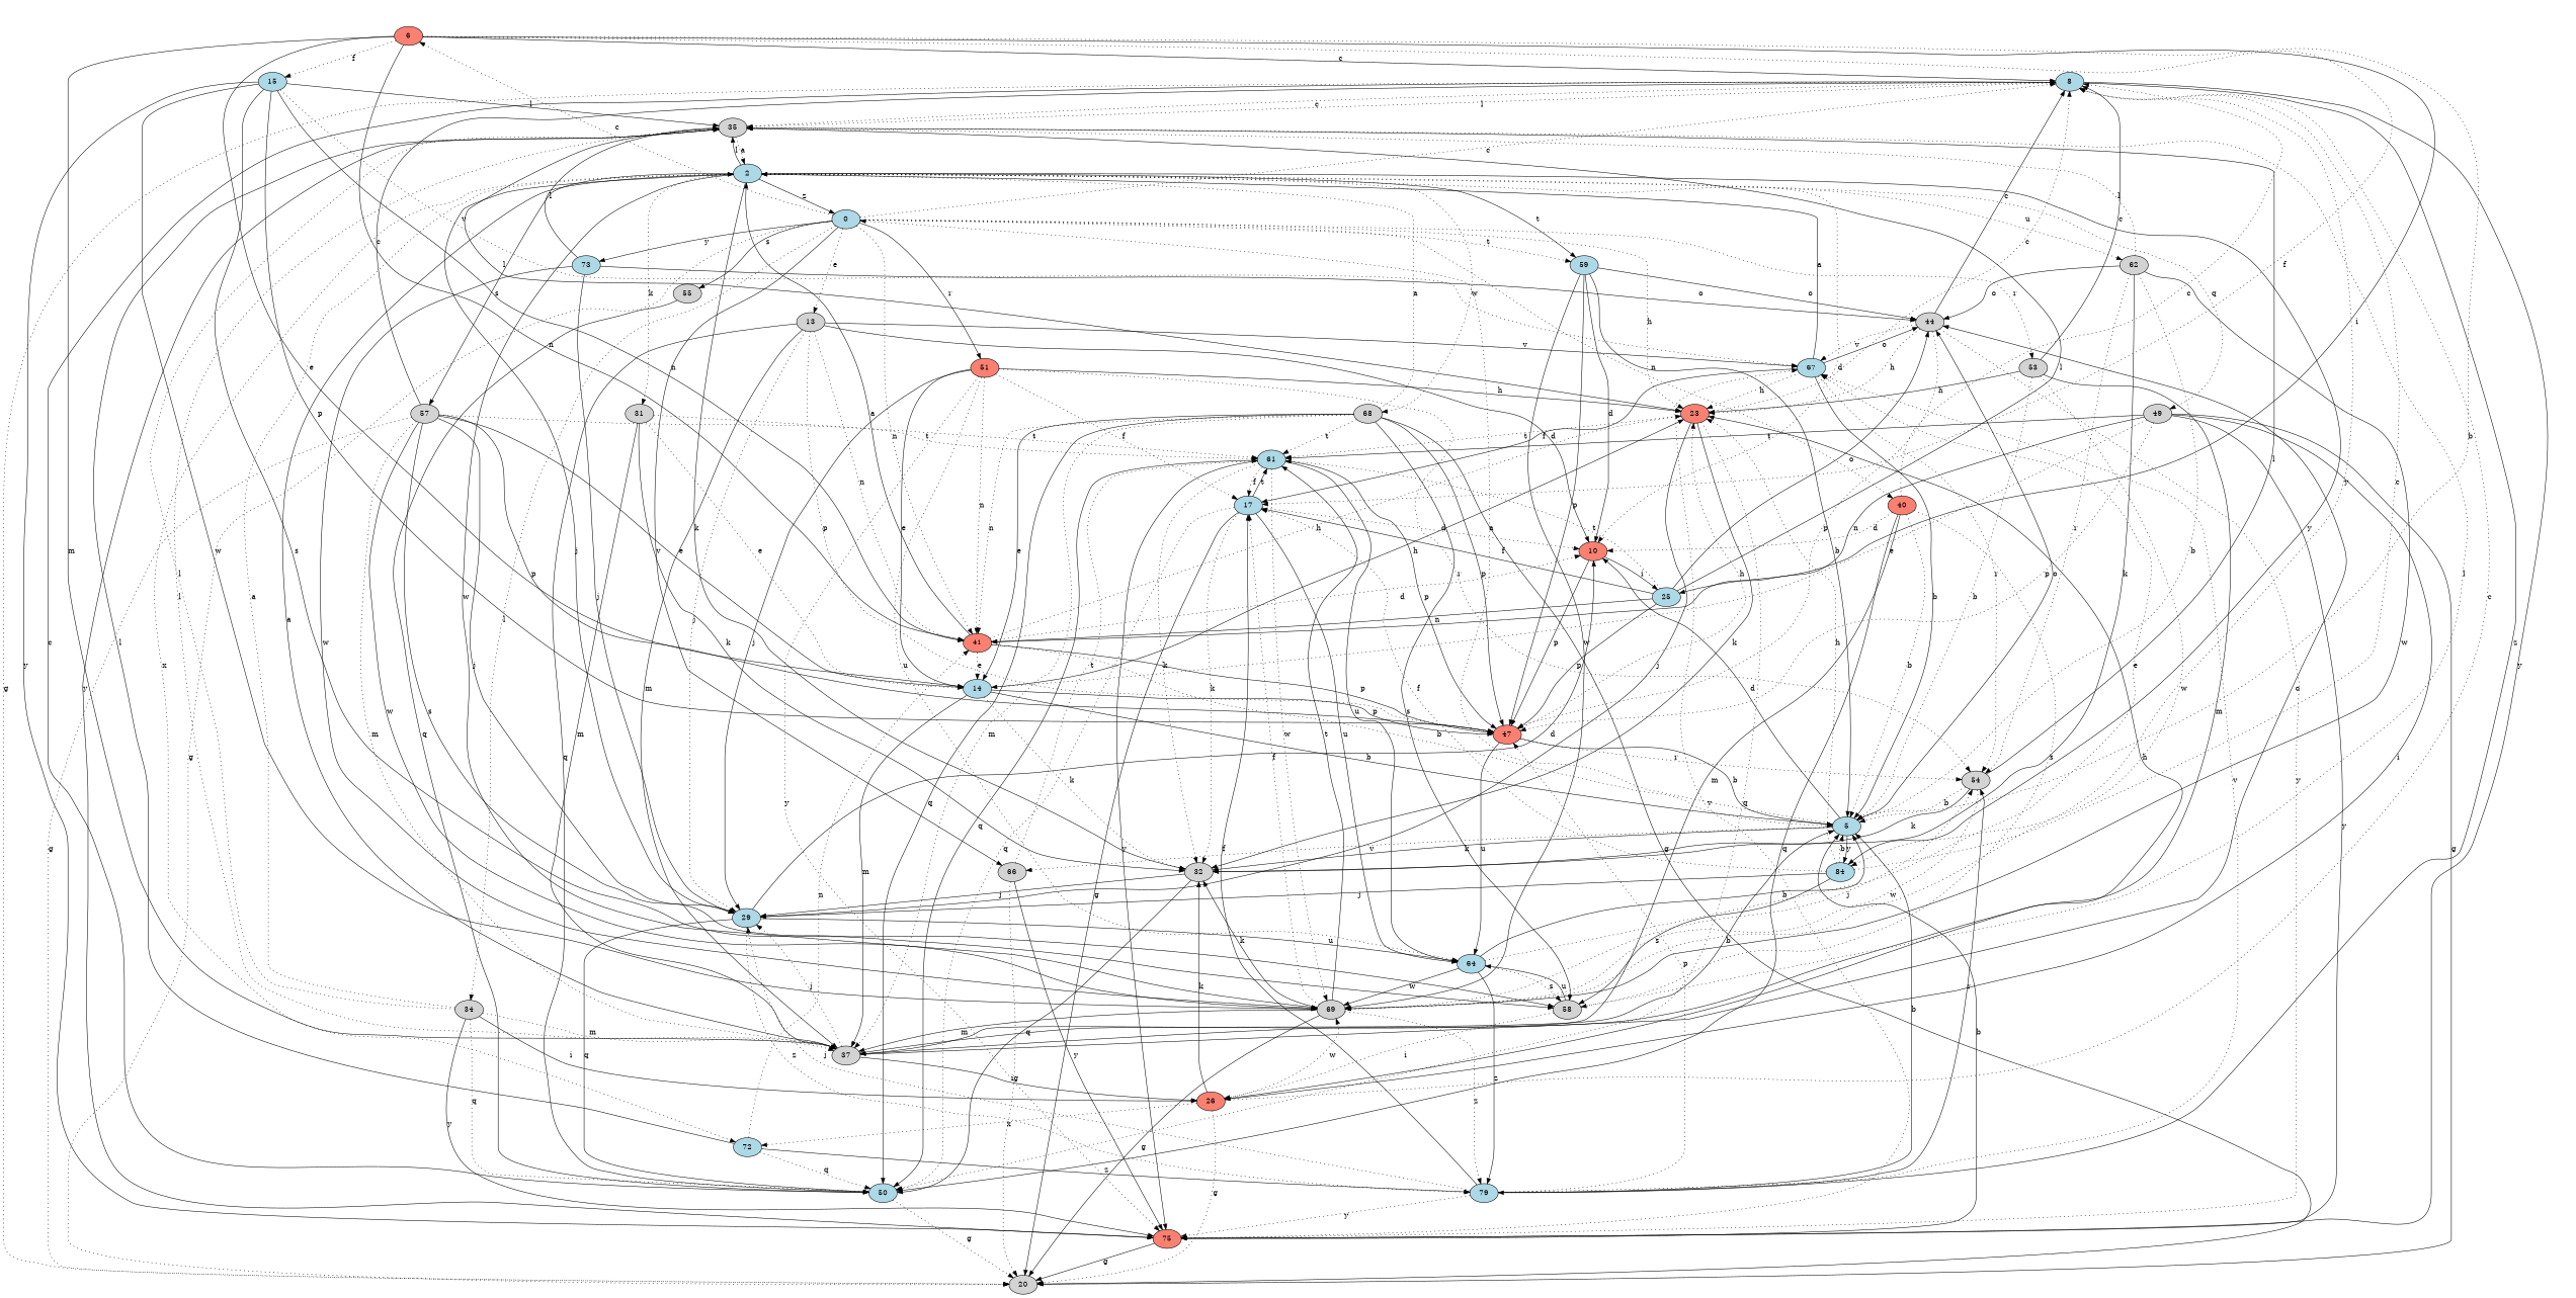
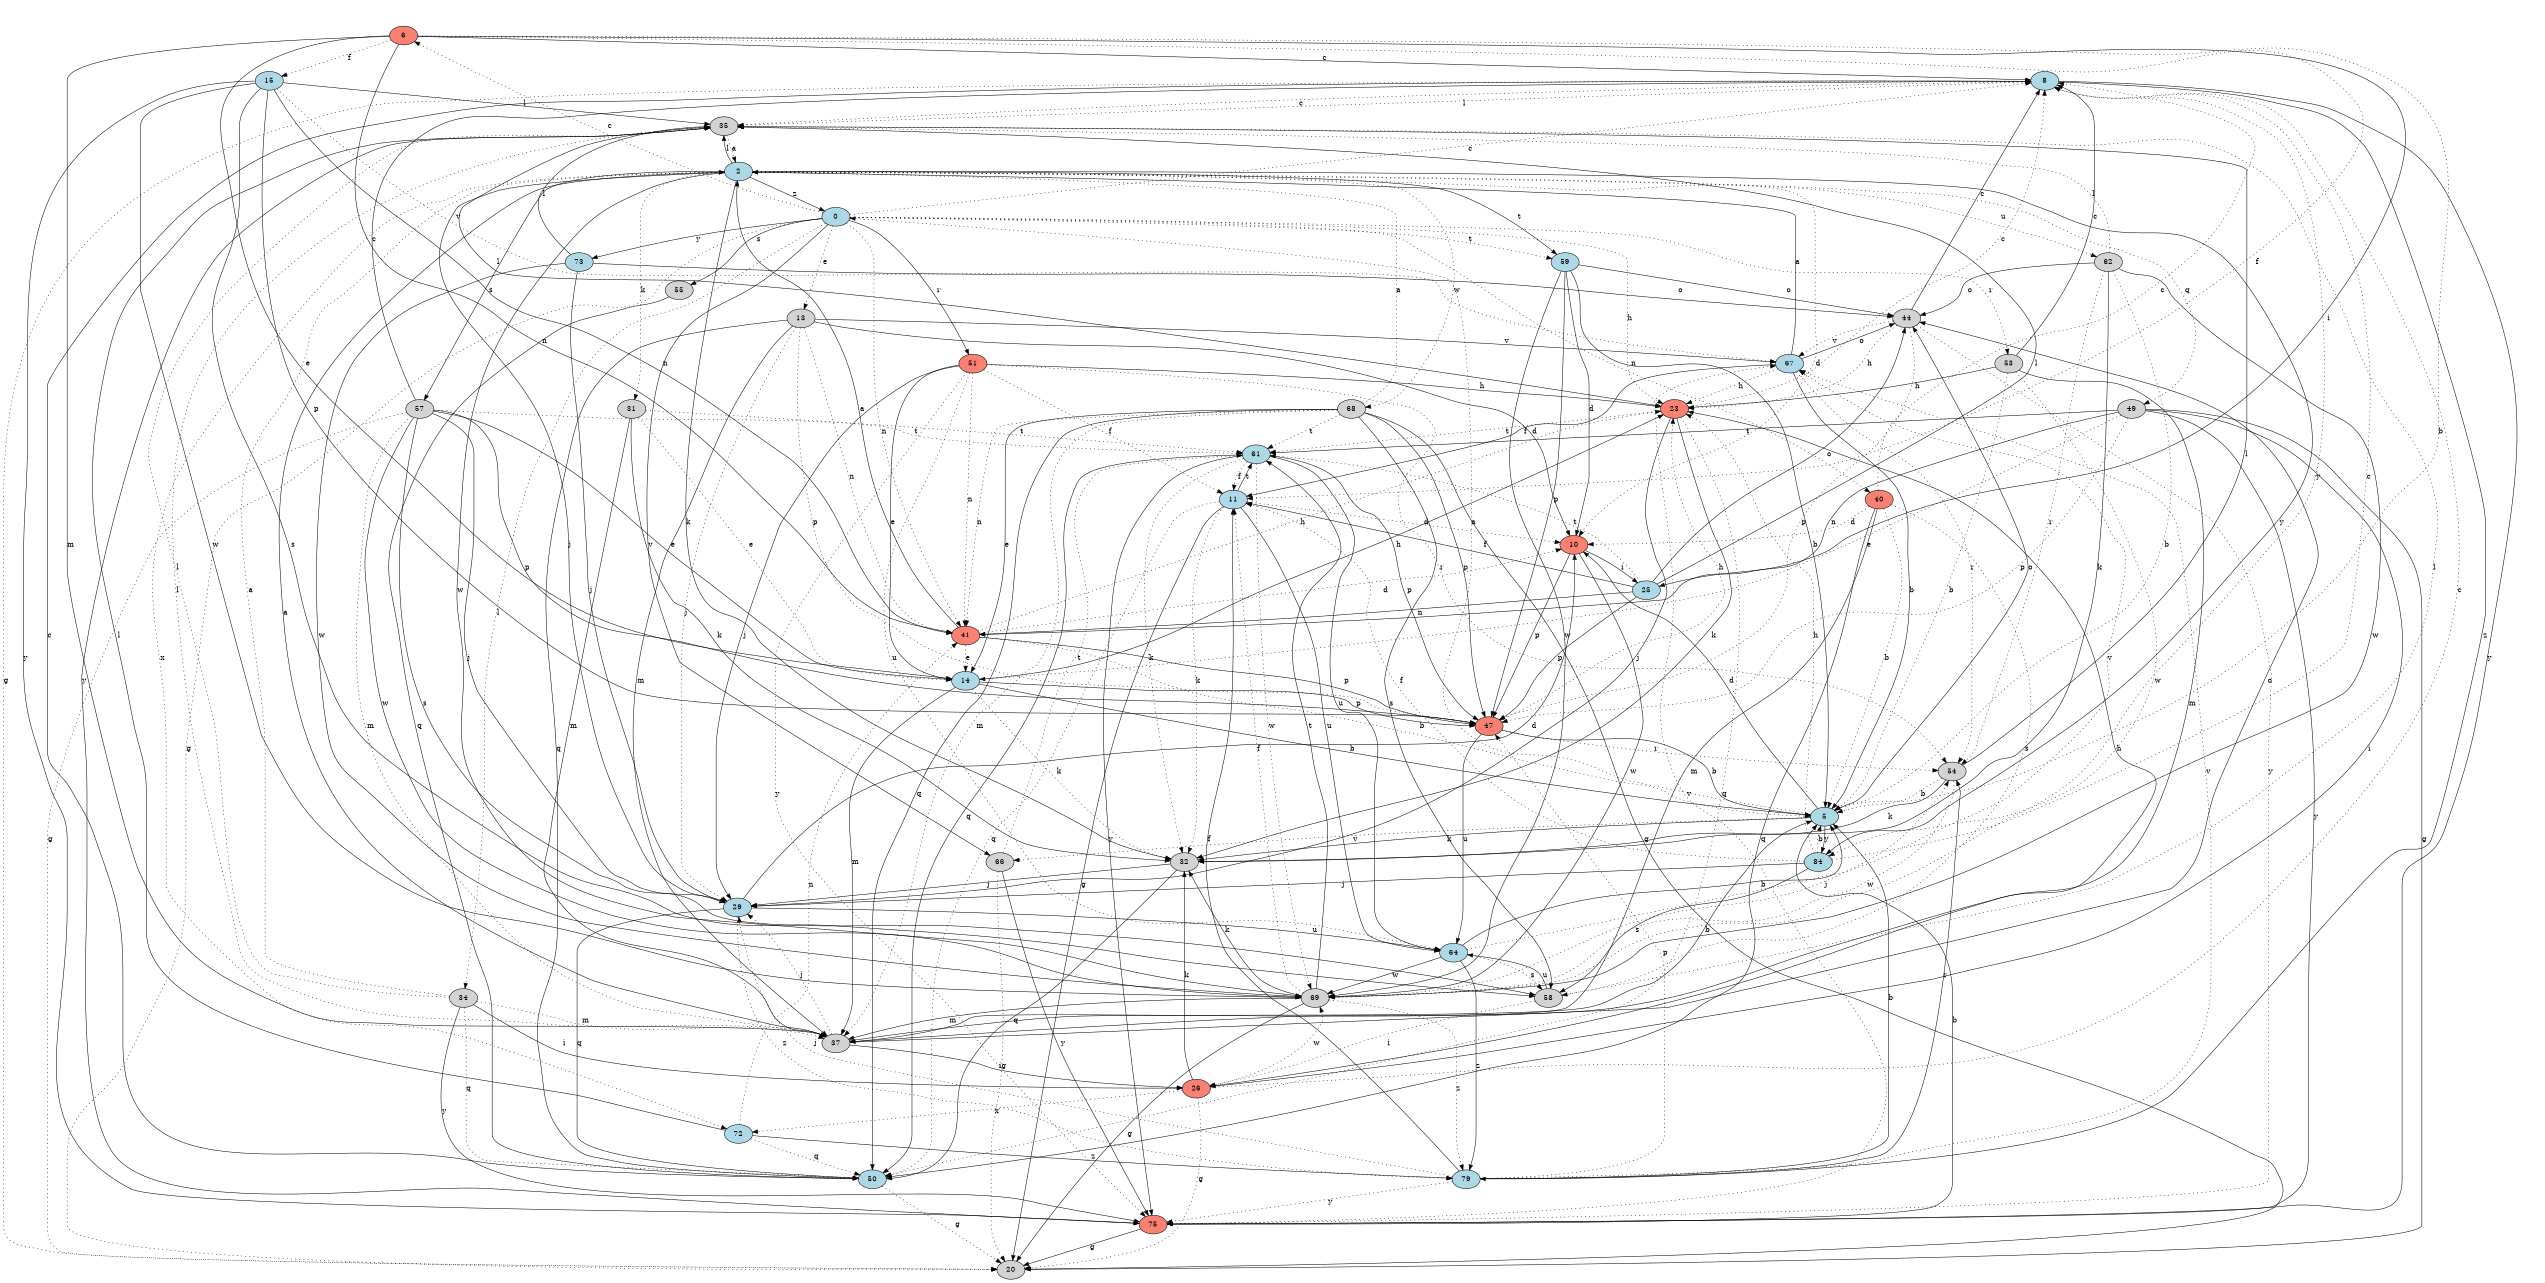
  strict digraph {
    node [fillcolor=lightblue style=filled]
    edge [style=solid]
    6 [fillcolor=salmon]
    0
    8
    13 [fillcolor=lightgrey]
    20 [fillcolor=lightgrey]
    23 [fillcolor=salmon]
    34 [fillcolor=lightgrey]
    40 [fillcolor=salmon]
    41 [fillcolor=salmon]
    51 [fillcolor=salmon]
    53 [fillcolor=lightgrey]
    55 [fillcolor=lightgrey]
    59
    66 [fillcolor=lightgrey]
    73
    5
    14
    15
-   17
+   17 [label=11]
    25
    37 [fillcolor=lightgrey]
    35 [fillcolor=lightgrey]
    n23 [label=84]
    75 [fillcolor=salmon]
    79
    10 [fillcolor=salmon]
    29
    47 [fillcolor=salmon]
    50
    67
    32 [fillcolor=lightgrey]
    61
    2
    26 [fillcolor=salmon]
    58 [fillcolor=lightgrey]
    64
    54 [fillcolor=lightgrey]
    69 [fillcolor=lightgrey]
    44 [fillcolor=lightgrey]
    31 [fillcolor=lightgrey]
    49 [fillcolor=lightgrey]
    57 [fillcolor=lightgrey]
    62 [fillcolor=lightgrey]
    68 [fillcolor=lightgrey]
    72
    6 -> 8 [label=c]
    6 -> 41 [label=n]
    6 -> 5 [label=b style=dotted]
    6 -> 14 [label=e]
    6 -> 15 [label=f style=dotted]
    6 -> 17 [label=f style=dotted]
    6 -> 25 [label=i]
    6 -> 37 [label=m]
    0 -> 6 [label=c style=dotted]
    0 -> 8 [label=c style=dotted]
    0 -> 13 [label=e style=dotted]
    0 -> 20 [label=g style=dotted]
    0 -> 23 [label=h style=dotted]
    0 -> 34 [label=l style=dotted]
    0 -> 40 [label=n style=dotted]
    0 -> 41 [label=n style=dotted]
    0 -> 51 [label=r]
    0 -> 53 [label=r style=dotted]
    0 -> 55 [label=s]
    0 -> 59 [label=t style=dotted]
    0 -> 66 [label=v]
    0 -> 73 [label=y]
    8 -> 20 [label=g style=dotted]
    8 -> 35 [label=l style=dotted]
    8 -> n23 [label=y style=dotted]
    8 -> 75 [label=y]
    8 -> 79 [label=z]
    13 -> 41 [label=n style=dotted]
    13 -> 37 [label=m]
    13 -> 10 [label=d]
    13 -> 29 [label=j style=dotted]
    13 -> 47 [label=p style=dotted]
    13 -> 50 [label=q]
    13 -> 67 [label=v]
    23 -> 8 [label=c style=dotted]
    23 -> 29 [label=j]
    23 -> 50 [label=q style=dotted]
    23 -> 32 [label=k]
    23 -> 61 [label=t style=dotted]
    34 -> 37 [label=m style=dotted]
    34 -> 35 [label=l style=dotted]
    34 -> 75 [label=y]
    34 -> 50 [label=q style=dotted]
    34 -> 2 [label=a style=dotted]
    34 -> 26 [label=i]
    40 -> 8 [label=c style=dotted]
    40 -> 5 [label=b style=dotted]
    40 -> 37 [label=m]
    40 -> 10 [label=d style=dotted]
    40 -> 50 [label=q]
    40 -> 58 [label=s style=dotted]
    41 -> 23 [label=h style=dotted]
    41 -> 5 [label=b style=dotted]
    41 -> 14 [label=e style=dotted]
    41 -> 10 [label=d style=dotted]
    41 -> 47 [label=p]
    41 -> 2 [label=a]
    51 -> 23 [label=h]
    51 -> 41 [label=n style=dotted]
    51 -> 14 [label=e]
    51 -> 17 [label=f style=dotted]
    51 -> 75 [label=y style=dotted]
    51 -> 29 [label=j]
    51 -> 64 [label=u style=dotted]
    51 -> 54 [label=r style=dotted]
    53 -> 8 [label=c]
    53 -> 23 [label=h]
    53 -> 5 [label=b style=dotted]
    53 -> 37 [label=m]
    53 -> 69 [label=w style=dotted]
    55 -> 50 [label=q]
    59 -> 5 [label=b]
    59 -> 10 [label=d]
    59 -> 47 [label=p]
    59 -> 69 [label=w]
    59 -> 44 [label=o]
    66 -> 20 [label=g style=dotted]
    66 -> 75 [label=y]
    66 -> 61 [label=t style=dotted]
    73 -> 35 [label=l]
    73 -> 29 [label=j]
    73 -> 69 [label=w]
    73 -> 44 [label=o]
    5 -> 0 [label=a style=dotted]
    5 -> 66 [label=v style=dotted]
    5 -> n23 [label=y]
    5 -> 10 [label=d]
    5 -> 32 [label=k]
    5 -> 44 [label=o]
    14 -> 23 [label=h]
    14 -> 5 [label=b]
    14 -> 37 [label=m]
    14 -> 47 [label=p]
    14 -> 32 [label=k style=dotted]
    15 -> 41 [label=n]
    15 -> 35 [label=l]
    15 -> 75 [label=y]
    15 -> 47 [label=p]
    15 -> 67 [label=v style=dotted]
    15 -> 58 [label=s]
    15 -> 69 [label=w]
    17 -> 20 [label=g]
    17 -> 10 [label=d style=dotted]
    17 -> 50 [label=q style=dotted]
    17 -> 32 [label=k style=dotted]
    17 -> 61 [label=t]
    17 -> 64 [label=u]
    25 -> 41 [label=n]
    25 -> 17 [label=f]
    25 -> 35 [label=l]
    25 -> 47 [label=p]
    25 -> 61 [label=t style=dotted]
    25 -> 44 [label=o]
    37 -> 5 [label=b]
    37 -> 35 [label=l style=dotted]
    37 -> 29 [label=j style=dotted]
    37 -> 2 [label=a]
    37 -> 26 [label=i]
    37 -> 44 [label=o]
    35 -> 8 [label=c style=dotted]
    35 -> 23 [label=l]
    35 -> 75 [label=y]
    35 -> 2 [label=a style=dotted]
    n23 -> 8 [label=c style=dotted]
    n23 -> 23 [label=h style=dotted]
    n23 -> 5 [label=b style=dotted]
    n23 -> 17 [label=f style=dotted]
    n23 -> 29 [label=j]
    n23 -> 58 [label=s]
    75 -> 20 [label=g]
    75 -> 5 [label=b]
    75 -> 67 [label=v style=dotted]
    79 -> 5 [label=b]
    79 -> 17 [label=f]
    79 -> 75 [label=y style=dotted]
    79 -> 29 [label=j style=dotted]
    79 -> 47 [label=p style=dotted]
    79 -> 67 [label=v style=dotted]
    79 -> 54 [label=r]
    10 -> 25 [label=i]
    10 -> 47 [label=p]
+   10 -> 69 [label=w]
    29 -> 79 [label=z style=dotted]
    29 -> 10 [label=d]
    29 -> 50 [label=q]
    29 -> 64 [label=u]
    47 -> 23 [label=h style=dotted]
    47 -> 5 [label=b]
    47 -> 64 [label=u]
    47 -> 54 [label=r style=dotted]
    50 -> 8 [label=c]
    50 -> 20 [label=g style=dotted]
    67 -> 23 [label=h style=dotted]
    67 -> 5 [label=b]
    67 -> 17 [label=f]
    67 -> 2 [label=a]
    67 -> 54 [label=r style=dotted]
    67 -> 44 [label=o]
    32 -> 29 [label=j]
    32 -> 50 [label=q]
    61 -> 17 [label=f style=dotted]
    61 -> 75 [label=y]
    61 -> 47 [label=p]
    61 -> 50 [label=q]
    61 -> 32 [label=k style=dotted]
    61 -> 64 [label=u]
    61 -> 69 [label=w style=dotted]
    2 -> 0 [label=z]
    2 -> 59 [label=t]
    2 -> 35 [label=l]
    2 -> n23 [label=y]
    2 -> 10 [label=d style=dotted]
    2 -> 29 [label=j]
    2 -> 32 [label=k]
    2 -> 69 [label=w]
    2 -> 31 [label=k style=dotted]
    2 -> 49 [label=q style=dotted]
    2 -> 57 [label=s]
    2 -> 62 [label=u style=dotted]
    2 -> 68 [label=w style=dotted]
    2 -> 72 [label=x style=dotted]
    26 -> 8 [label=c style=dotted]
    26 -> 20 [label=g style=dotted]
    26 -> 23 [label=h]
    26 -> 32 [label=k]
    26 -> 69 [label=w style=dotted]
    26 -> 72 [label=x style=dotted]
    58 -> 35 [label=l style=dotted]
    58 -> 26 [label=i style=dotted]
    58 -> 64 [label=u]
    64 -> 5 [label=b]
    64 -> 79 [label=z]
-   64 -> 67 [label=e style=dotted]
+   64 -> 67 [label=v style=dotted]
    64 -> 58 [label=s style=dotted]
    64 -> 69 [label=w]
    54 -> 5 [label=b style=dotted]
    54 -> 35 [label=l]
    54 -> 32 [label=k]
    54 -> 69 [label=w style=dotted]
    69 -> 20 [label=g]
    69 -> 17 [label=f style=dotted]
    69 -> 37 [label=m]
    69 -> 79 [label=z style=dotted]
    69 -> 32 [label=k]
    69 -> 61 [label=t]
    69 -> 54 [label=j style=dotted]
    44 -> 8 [label=c]
    44 -> 23 [label=h style=dotted]
    44 -> 75 [label=y style=dotted]
    44 -> 47 [label=p style=dotted]
    44 -> 67 [label=v style=dotted]
    31 -> 14 [label=e style=dotted]
    31 -> 37 [label=m]
    31 -> 32 [label=k]
    31 -> 61 [label=t style=dotted]
    49 -> 20 [label=g]
    49 -> 41 [label=n]
    49 -> 14 [label=e style=dotted]
    49 -> 75 [label=y]
    49 -> 47 [label=p style=dotted]
    49 -> 61 [label=t]
    49 -> 26 [label=i]
    57 -> 8 [label=c]
    57 -> 20 [label=g style=dotted]
    57 -> 14 [label=e]
    57 -> 37 [label=m style=dotted]
    57 -> 29 [label=j]
    57 -> 47 [label=p]
    57 -> 61 [label=t style=dotted]
    57 -> 58 [label=s]
    57 -> 69 [label=w]
    62 -> 5 [label=b style=dotted]
    62 -> 35 [label=l style=dotted]
    62 -> 32 [label=k]
    62 -> 54 [label=r style=dotted]
    62 -> 69 [label=w]
    62 -> 44 [label=o]
    68 -> 20 [label=g]
    68 -> 41 [label=n style=dotted]
    68 -> 14 [label=e]
    68 -> 37 [label=m style=dotted]
    68 -> 47 [label=p]
    68 -> 50 [label=q]
    68 -> 61 [label=t style=dotted]
    68 -> 2 [label=a style=dotted]
    68 -> 58 [label=s]
    72 -> 41 [label=n style=dotted]
    72 -> 35 [label=l]
    72 -> 79 [label=z]
    72 -> 50 [label=q style=dotted]
  }
